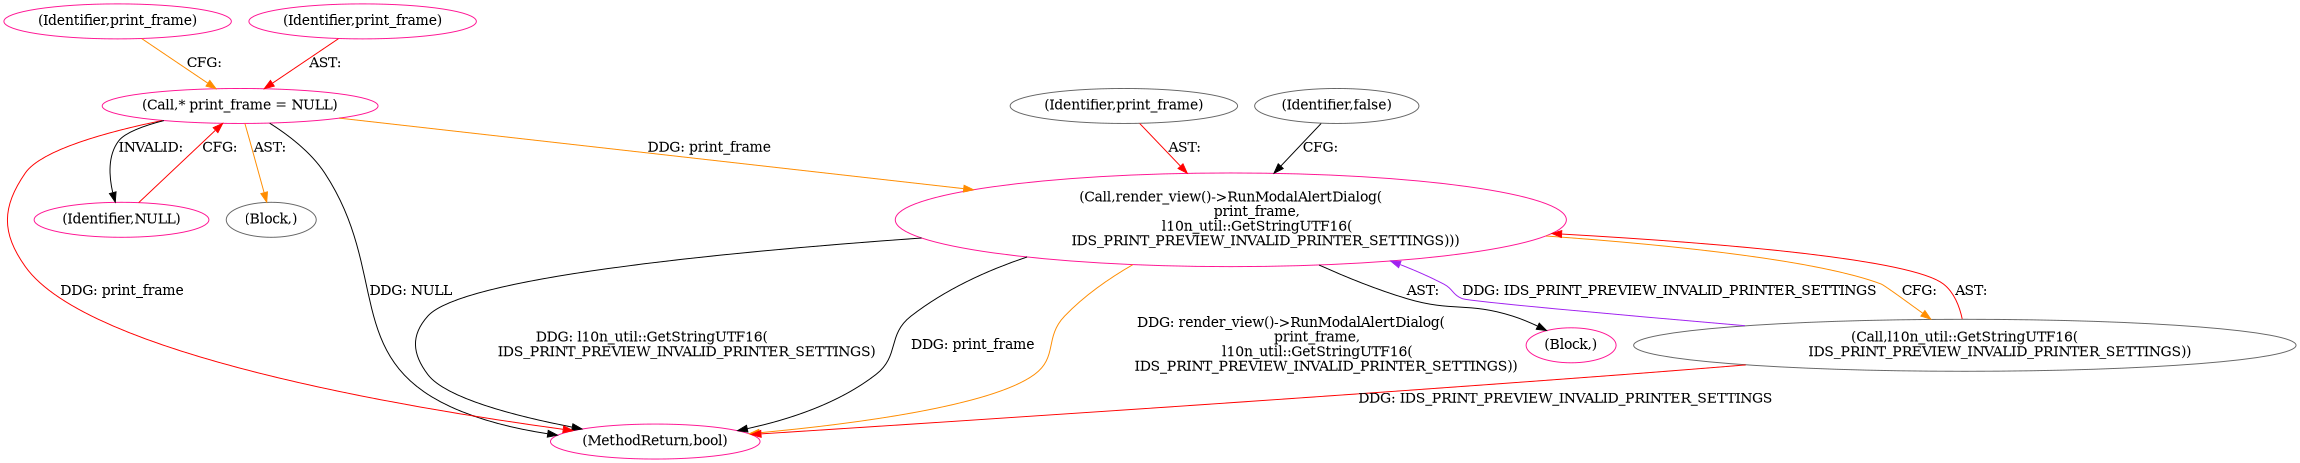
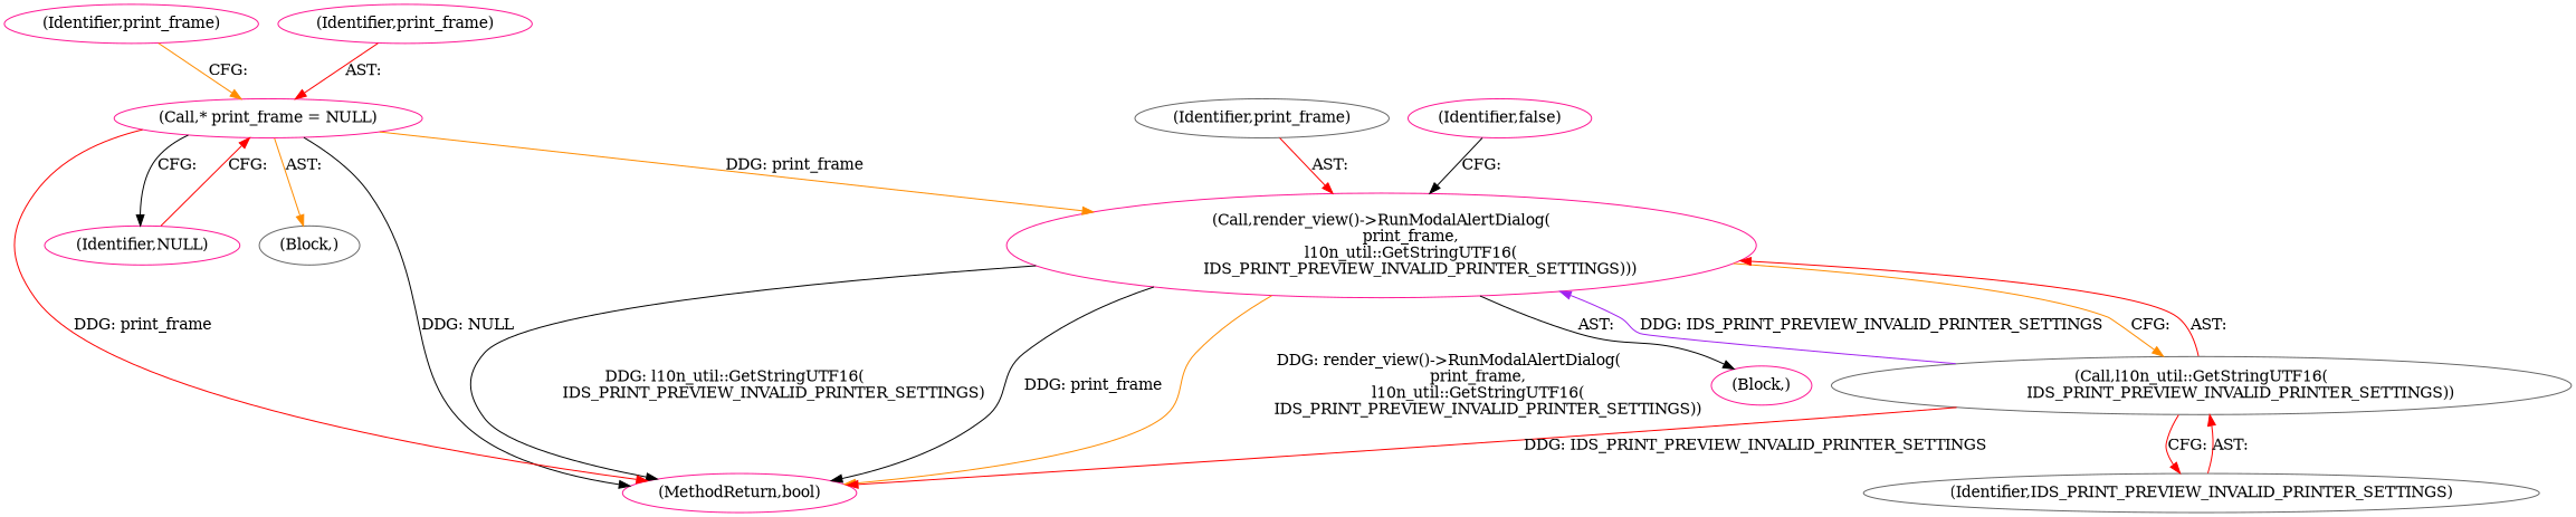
  digraph {
    node [color=deeppink]
    edge [color=red]
    n1 [label="(Call,render_view()->RunModalAlertDialog(\n            print_frame,\n            l10n_util::GetStringUTF16(\n                IDS_PRINT_PREVIEW_INVALID_PRINTER_SETTINGS)))"]
    n2 [color=gray40 label="(Call,l10n_util::GetStringUTF16(\n                IDS_PRINT_PREVIEW_INVALID_PRINTER_SETTINGS))"]
    n3 [label="(MethodReturn,bool)"]
    n4 [label="(Block,)"]
+   n5 [color=gray40 label="(Identifier,IDS_PRINT_PREVIEW_INVALID_PRINTER_SETTINGS)"]
    n6 [label="(Call,* print_frame = NULL)"]
    n7 [label="(Identifier,NULL)"]
    n8 [color=gray40 label="(Block,)"]
    n9 [label="(Identifier,print_frame)"]
    n10 [label="(Identifier,print_frame)"]
    n11 [color=gray40 label="(Identifier,print_frame)"]
-   n12 [color=gray40 label="(Identifier,false)"]
+   n12 [label="(Identifier,false)"]
    n1 -> n2 [color=darkorange label="CFG: "]
    n1 -> n3 [color=black label="DDG: l10n_util::GetStringUTF16(\n                IDS_PRINT_PREVIEW_INVALID_PRINTER_SETTINGS)"]
    n1 -> n3 [color=black label="DDG: print_frame"]
    n1 -> n3 [color=darkorange label="DDG: render_view()->RunModalAlertDialog(\n            print_frame,\n            l10n_util::GetStringUTF16(\n                IDS_PRINT_PREVIEW_INVALID_PRINTER_SETTINGS))"]
    n1 -> n4 [color=black label="AST: "]
    n2 -> n1 [label="AST: "]
    n2 -> n1 [color=purple label="DDG: IDS_PRINT_PREVIEW_INVALID_PRINTER_SETTINGS"]
    n2 -> n3 [label="DDG: IDS_PRINT_PREVIEW_INVALID_PRINTER_SETTINGS"]
+   n2 -> n5 [label="CFG: "]
+   n5 -> n2 [label="AST: "]
    n6 -> n1 [color=darkorange label="DDG: print_frame"]
    n6 -> n3 [color=black label="DDG: NULL"]
    n6 -> n3 [label="DDG: print_frame"]
-   n6 -> n7 [color=black label="INVALID: "]
+   n6 -> n7 [color=black label="CFG: "]
    n6 -> n8 [color=darkorange label="AST: "]
    n7 -> n6 [label="CFG: "]
    n9 -> n6 [color=darkorange label="CFG: "]
    n10 -> n6 [label="AST: "]
    n11 -> n1 [label="AST: "]
    n12 -> n1 [color=black label="CFG: "]
  }
